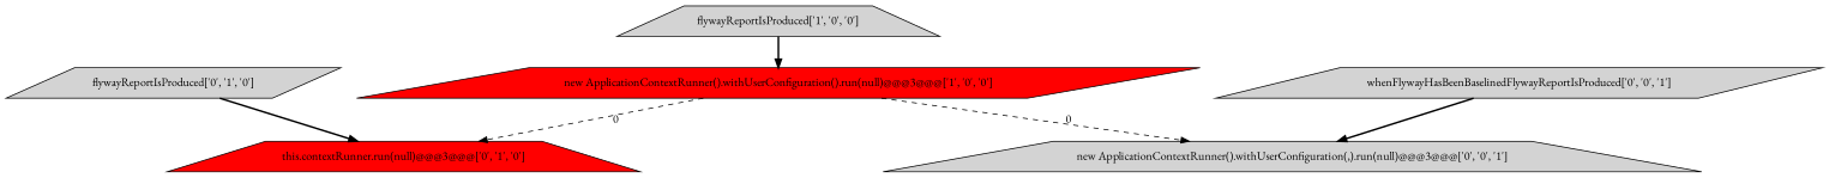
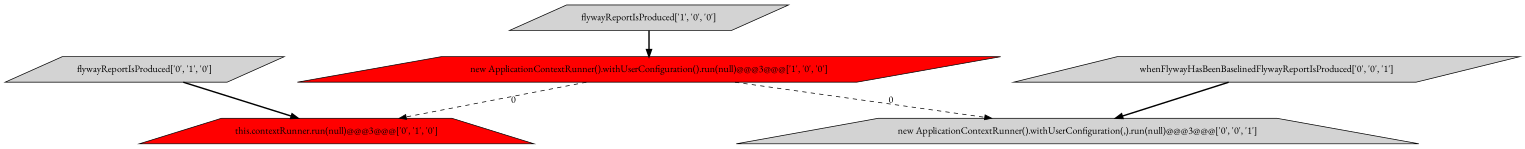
  digraph {
    fontname="EB Garamond"
    node [fillcolor=lightgray shape=parallelogram style=filled fontname="EB Garamond"]
    edge [style=bold fontname="EB Garamond"]
    n1 [fillcolor=red label="this.contextRunner.run(null)@@@3@@@['0', '1', '0']" shape=trapezium]
    n2 [label="new ApplicationContextRunner().withUserConfiguration(,).run(null)@@@3@@@['0', '0', '1']" shape=trapezium]
    n3 [label="flywayReportIsProduced['0', '1', '0']"]
-   n4 [label="flywayReportIsProduced['1', '0', '0']" shape=trapezium]
+   n4 [label="flywayReportIsProduced['1', '0', '0']"]
    n5 [fillcolor=red label="new ApplicationContextRunner().withUserConfiguration().run(null)@@@3@@@['1', '0', '0']"]
    n6 [label="whenFlywayHasBeenBaselinedFlywayReportIsProduced['0', '0', '1']"]
    n3 -> n1
    n4 -> n5
    n5 -> n1 [label=0 style=dashed]
    n5 -> n2 [label=0 style=dashed]
    n6 -> n2
  }
